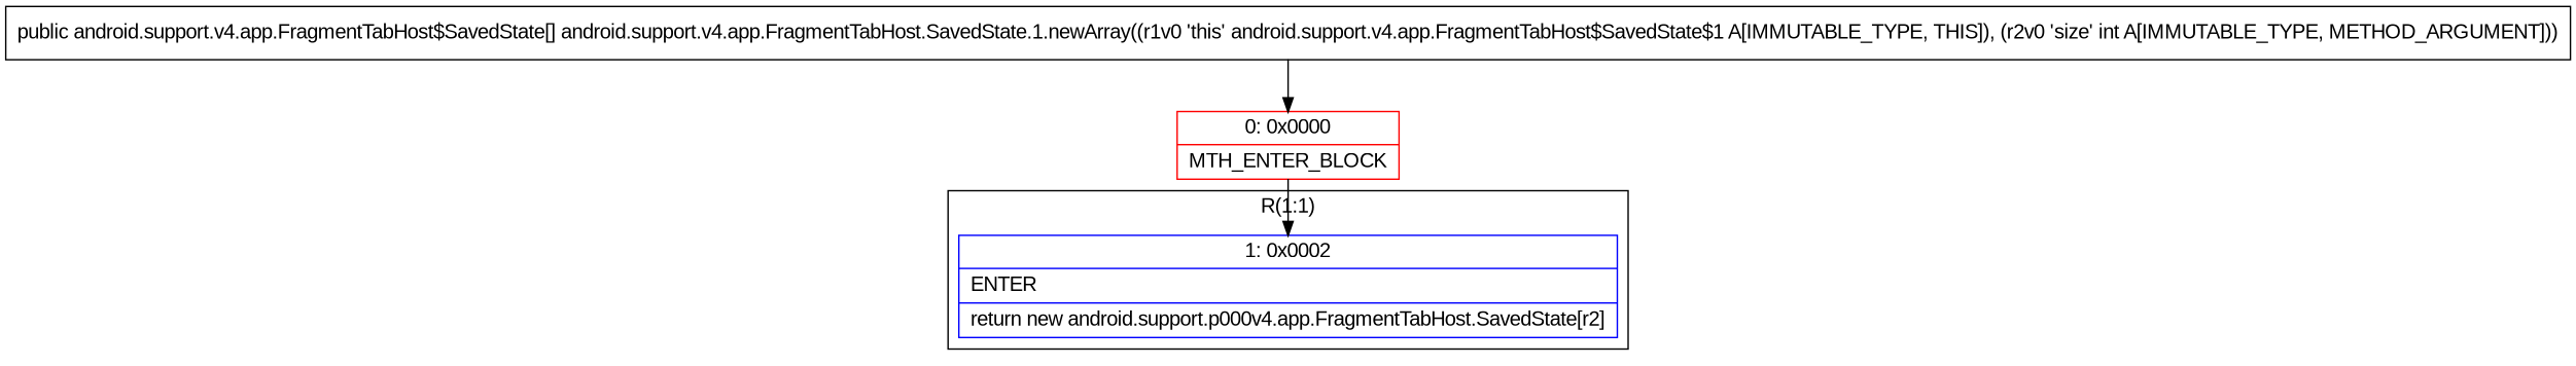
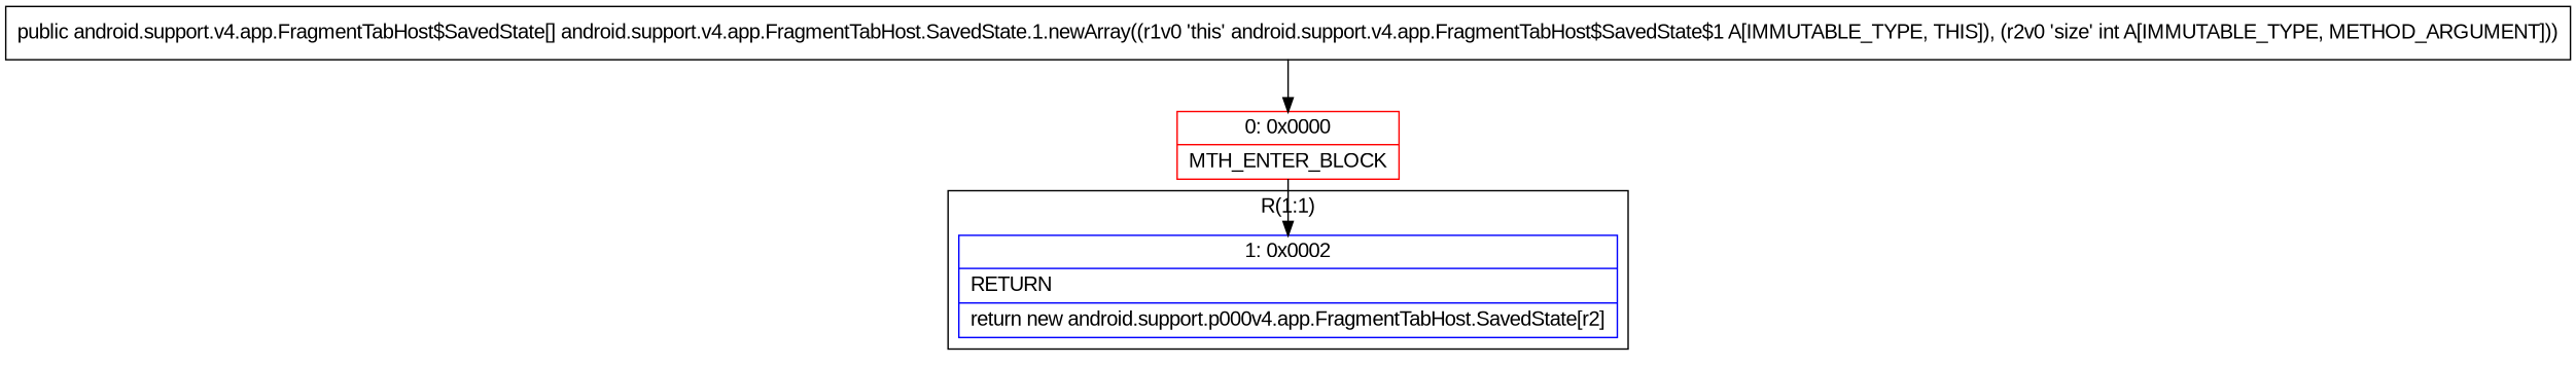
  digraph {
    fontname="Liberation Sans"
    node [shape=record fontname="Liberation Sans"]
    edge [fontname="Liberation Sans"]
-   n1 [color=blue label="{1\:\ 0x0002|ENTER\l|return new android.support.p000v4.app.FragmentTabHost.SavedState[r2]\l}"]
+   n1 [color=blue label="{1\:\ 0x0002|RETURN\l|return new android.support.p000v4.app.FragmentTabHost.SavedState[r2]\l}"]
    n2 [color=red label="{0\:\ 0x0000|MTH_ENTER_BLOCK\l}"]
    n3 [label="{public android.support.v4.app.FragmentTabHost$SavedState[] android.support.v4.app.FragmentTabHost.SavedState.1.newArray((r1v0 'this' android.support.v4.app.FragmentTabHost$SavedState$1 A[IMMUTABLE_TYPE, THIS]), (r2v0 'size' int A[IMMUTABLE_TYPE, METHOD_ARGUMENT])) }"]
    subgraph cluster_1 {
      label="R(1:1)"
      n1
    }
    n2 -> n1
    n3 -> n2
  }
